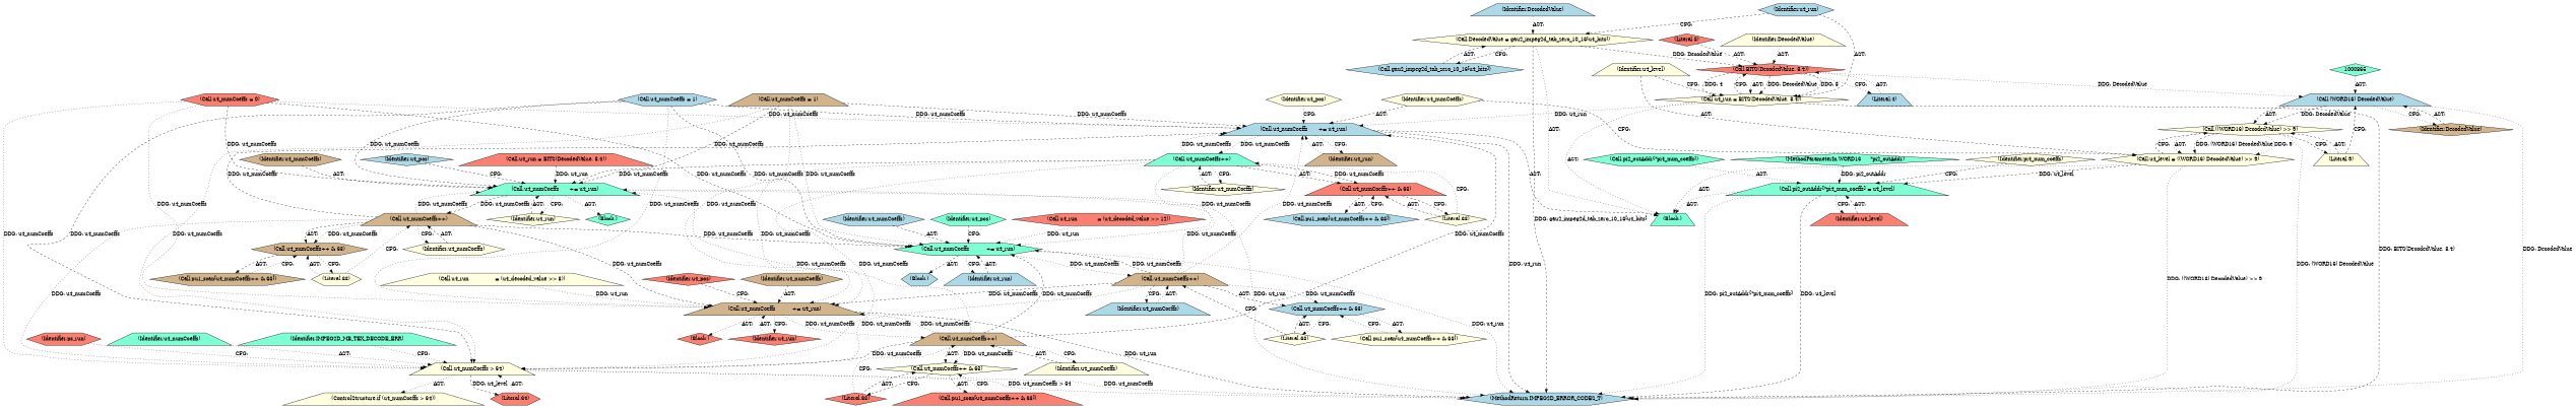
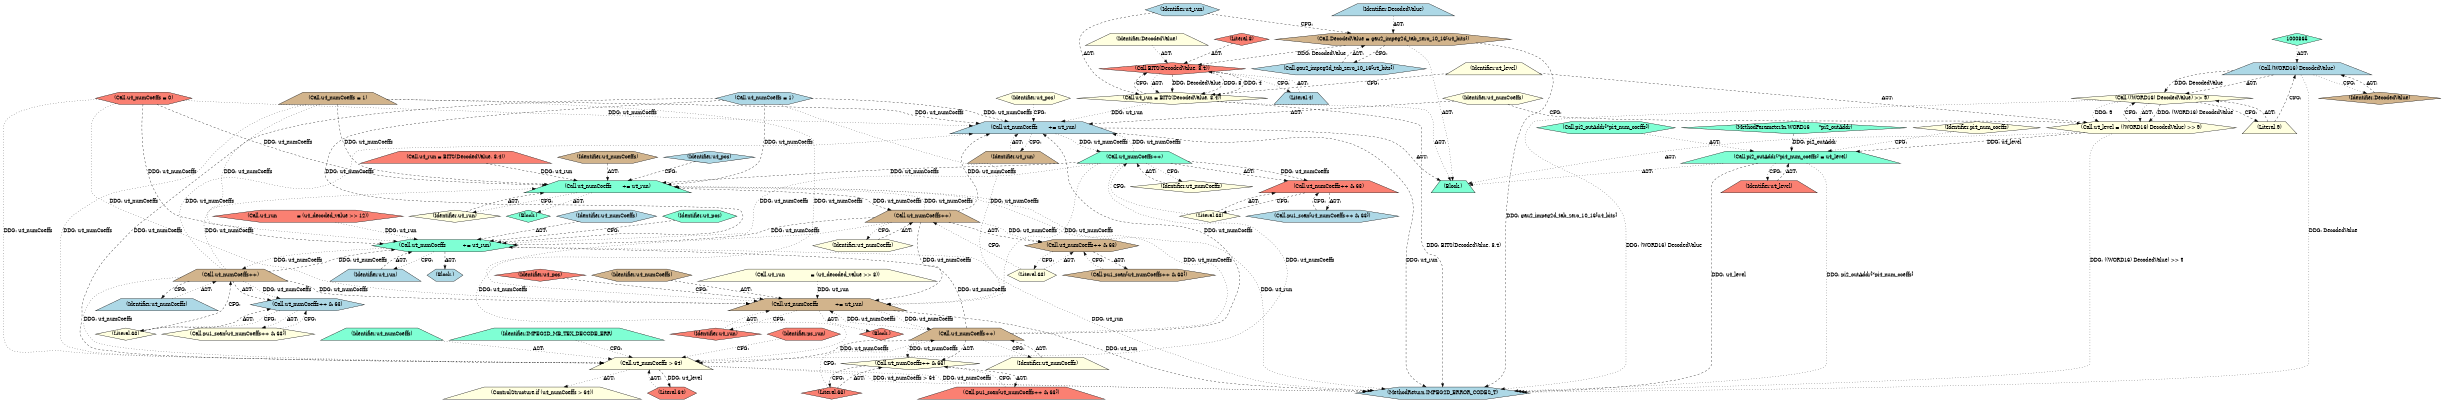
  digraph {
    node [fillcolor=lightyellow shape=trapezium style=filled]
    edge [style=dashed]
-   n1 [label="(Call,DecodedValue = gau2_impeg2d_tab_zero_10_16[u4_bits])" shape=hexagon]
+   n1 [fillcolor=tan label="(Call,DecodedValue = gau2_impeg2d_tab_zero_10_16[u4_bits])" shape=hexagon]
    n2 [fillcolor=salmon label="(Call,BITS(DecodedValue, 8,4))" shape=diamond]
    n3 [fillcolor=lightblue label="(MethodReturn,IMPEG2D_ERROR_CODES_T)" shape=hexagon]
    n4 [fillcolor=lightblue label="(Call,gau2_impeg2d_tab_zero_10_16[u4_bits])" shape=hexagon]
    n5 [fillcolor=aquamarine label="(Block,)"]
    n6 [label="(Call,u4_run = BITS(DecodedValue, 8,4))" shape=diamond]
    n7 [fillcolor=lightblue label="(Call,(WORD16) DecodedValue)"]
    n8 [fillcolor=lightblue label="(Literal,4)"]
    n9 [fillcolor=lightblue label="(Call,u4_numCoeffs       += u4_run)"]
    n10 [label="(Call,((WORD16) DecodedValue) >> 9)" shape=diamond]
    n11 [fillcolor=tan label="(Identifier,DecodedValue)" shape=diamond]
    n12 [fillcolor=aquamarine label="(Call,u4_numCoeffs++)"]
    n13 [fillcolor=tan label="(Identifier,u4_run)"]
    n14 [fillcolor=aquamarine label="(Call,u4_numCoeffs       += u4_run)"]
    n15 [fillcolor=aquamarine label="(Call,u4_numCoeffs           += u4_run)" shape=hexagon]
    n16 [fillcolor=tan label="(Call,u4_numCoeffs           += u4_run)"]
    n17 [label="(Call,u4_numCoeffs > 64)"]
    n18 [fillcolor=salmon label="(Call,u4_numCoeffs++ & 63)"]
    n19 [label="(Identifier,u4_numCoeffs)" shape=diamond]
    n20 [fillcolor=tan label="(Call,u4_numCoeffs++)"]
    n21 [fillcolor=aquamarine label="(Block,)" shape=diamond]
    n22 [label="(Identifier,u4_run)" shape=diamond]
    n23 [fillcolor=tan label="(Call,u4_numCoeffs++)"]
    n24 [fillcolor=lightblue label="(Identifier,u4_run)"]
    n25 [fillcolor=lightblue label="(Block,)" shape=hexagon]
    n26 [fillcolor=tan label="(Call,u4_numCoeffs++)"]
    n27 [fillcolor=salmon label="(Block,)" shape=diamond]
    n28 [fillcolor=salmon label="(Identifier,u4_run)" shape=diamond]
    n29 [fillcolor=salmon label="(Literal,64)" shape=hexagon]
    n30 [label="(ControlStructure,if (u4_numCoeffs > 64))"]
    n31 [label="(Literal,63)" shape=diamond]
    n32 [fillcolor=lightblue label="(Call,pu1_scan[u4_numCoeffs++ & 63])" shape=hexagon]
    n33 [fillcolor=tan label="(Call,u4_numCoeffs++ & 63)" shape=hexagon]
    n34 [label="(Identifier,u4_numCoeffs)" shape=hexagon]
    n35 [label="(Literal,63)" shape=hexagon]
    n36 [fillcolor=tan label="(Call,pu1_scan[u4_numCoeffs++ & 63])" shape=hexagon]
    n37 [fillcolor=lightblue label="(Call,u4_numCoeffs++ & 63)" shape=hexagon]
    n38 [fillcolor=lightblue label="(Identifier,u4_numCoeffs)"]
    n39 [label="(Literal,63)" shape=diamond]
    n40 [label="(Call,pu1_scan[u4_numCoeffs++ & 63])" shape=hexagon]
    n41 [label="(Call,u4_numCoeffs++ & 63)" shape=diamond]
    n42 [label="(Identifier,u4_numCoeffs)"]
    n43 [fillcolor=salmon label="(Literal,63)" shape=diamond]
    n44 [fillcolor=salmon label="(Call,pu1_scan[u4_numCoeffs++ & 63])"]
    n45 [label="(Call,u4_level = ((WORD16) DecodedValue) >> 9)" shape=hexagon]
    n46 [label="(Literal,9)"]
    n47 [fillcolor=aquamarine label="(Call,pi2_outAddr[*pi4_num_coeffs] = u4_level)"]
    n48 [fillcolor=salmon label="(Identifier,u4_level)"]
    n49 [fillcolor=aquamarine label="(Identifier,u4_numCoeffs)"]
    n50 [fillcolor=salmon label="(Identifier,u4_pos)" shape=diamond]
    n51 [fillcolor=aquamarine label="(Call,pi2_outAddr[*pi4_num_coeffs])" shape=hexagon]
    n52 [fillcolor=aquamarine label="(Identifier,IMPEG2D_MB_TEX_DECODE_ERR)"]
    n53 [fillcolor=aquamarine label="(MethodParameterIn,WORD16      *pi2_outAddr)" shape=diamond]
    n54 [fillcolor=tan label="(Identifier,u4_numCoeffs)" shape=hexagon]
    n55 [fillcolor=tan label="(Identifier,u4_numCoeffs)" shape=hexagon]
    n56 [label="(Identifier,pi4_num_coeffs)" shape=diamond]
    n57 [label="(Identifier,u4_level)"]
    n58 [fillcolor=lightblue label="(Identifier,DecodedValue)"]
    n59 [label="(Identifier,u4_pos)" shape=hexagon]
    n60 [fillcolor=lightblue label="(Identifier,u4_numCoeffs)" shape=hexagon]
    n61 [fillcolor=aquamarine label="(Identifier,u4_pos)" shape=hexagon]
    n62 [label="(Identifier,DecodedValue)"]
    n63 [fillcolor=salmon label="(Call,u4_run             = (u4_decoded_value >> 12))" shape=hexagon]
    n64 [label="(Call,u4_run                 = (u4_decoded_value >> 8))"]
    n65 [label="(Identifier,u4_numCoeffs)" shape=hexagon]
    n66 [fillcolor=tan label="(Call,u4_numCoeffs = 1)"]
    n67 [fillcolor=lightblue label="(Identifier,u4_run)" shape=hexagon]
    n68 [fillcolor=lightblue label="(Identifier,u4_pos)" shape=diamond]
    n69 [fillcolor=salmon label="(Call,u4_run = BITS(DecodedValue, 8,4))"]
    n70 [fillcolor=lightblue label="(Call,u4_numCoeffs = 1)" shape=hexagon]
    n71 [fillcolor=salmon label="(Identifier,ps_run)" shape=hexagon]
    n72 [fillcolor=salmon label="(Call,u4_numCoeffs = 0)" shape=hexagon]
    n73 [fillcolor=salmon label="(Literal,8)" shape=diamond]
    1000865 [fillcolor=aquamarine shape=diamond]
    n1 -> n2 [label="DDG: DecodedValue"]
    n1 -> n3 [label="DDG: gau2_impeg2d_tab_zero_10_16[u4_bits]"]
    n1 -> n4 [label="CFG: "]
    n1 -> n5 [label="AST: " style=dotted]
    n2 -> n6 [label="AST: " style=dotted]
    n2 -> n6 [label="DDG: DecodedValue"]
    n2 -> n6 [label="DDG: 8"]
    n2 -> n6 [label="DDG: 4"]
-   n2 -> n7 [label="DDG: DecodedValue" style=dotted]
    n2 -> n8 [label="CFG: " style=dotted]
    n4 -> n1 [label="AST: "]
    n6 -> n2 [label="CFG: "]
    n6 -> n3 [label="DDG: BITS(DecodedValue, 8,4)"]
    n6 -> n5 [label="AST: " style=dotted]
    n6 -> n9 [label="DDG: u4_run" style=dotted]
    n7 -> n3 [label="DDG: DecodedValue" style=dotted]
    n7 -> n10 [label="AST: "]
    n7 -> n10 [label="DDG: DecodedValue"]
    n7 -> n11 [label="CFG: " style=dotted]
    n8 -> n2 [label="AST: " style=dotted]
    n9 -> n3 [label="DDG: u4_run"]
    n9 -> n5 [label="AST: "]
    n9 -> n12 [label="DDG: u4_numCoeffs" style=dotted]
    n9 -> n13 [label="CFG: " style=dotted]
    n10 -> n3 [label="DDG: (WORD16) DecodedValue" style=dotted]
    n10 -> n45 [label="AST: " style=dotted]
    n10 -> n45 [label="DDG: (WORD16) DecodedValue"]
    n10 -> n45 [label="DDG: 9" style=dotted]
    n10 -> n46 [label="CFG: "]
    n11 -> n7 [label="AST: "]
    n12 -> n9 [label="DDG: u4_numCoeffs" style=dotted]
    n12 -> n14 [label="DDG: u4_numCoeffs"]
    n12 -> n15 [label="DDG: u4_numCoeffs" style=dotted]
    n12 -> n16 [label="DDG: u4_numCoeffs" style=dotted]
    n12 -> n17 [label="DDG: u4_numCoeffs" style=dotted]
    n12 -> n18 [label="AST: "]
    n12 -> n18 [label="DDG: u4_numCoeffs"]
    n12 -> n19 [label="CFG: " style=dotted]
    n13 -> n9 [label="AST: " style=dotted]
    n14 -> n3 [label="DDG: u4_run" style=dotted]
    n14 -> n20 [label="DDG: u4_numCoeffs"]
    n14 -> n21 [label="AST: " style=dotted]
    n14 -> n22 [label="CFG: " style=dotted]
    n15 -> n3 [label="DDG: u4_run" style=dotted]
    n15 -> n23 [label="DDG: u4_numCoeffs" style=dotted]
    n15 -> n24 [label="CFG: " style=dotted]
    n15 -> n25 [label="AST: "]
    n16 -> n3 [label="DDG: u4_run"]
    n16 -> n26 [label="DDG: u4_numCoeffs" style=dotted]
    n16 -> n27 [label="AST: " style=dotted]
    n16 -> n28 [label="CFG: " style=dotted]
    n17 -> n3 [label="DDG: u4_numCoeffs" style=dotted]
    n17 -> n3 [label="DDG: u4_numCoeffs > 64" style=dotted]
    n17 -> n29 [label="DDG: u4_level"]
    n17 -> n30 [label="AST: " style=dotted]
    n18 -> n31 [label="CFG: "]
    n18 -> n32 [label="AST: "]
    n19 -> n12 [label="AST: "]
    n20 -> n9 [label="DDG: u4_numCoeffs"]
    n20 -> n14 [label="DDG: u4_numCoeffs" style=dotted]
    n20 -> n15 [label="DDG: u4_numCoeffs"]
    n20 -> n16 [label="DDG: u4_numCoeffs"]
    n20 -> n17 [label="DDG: u4_numCoeffs" style=dotted]
    n20 -> n33 [label="AST: "]
    n20 -> n33 [label="DDG: u4_numCoeffs" style=dotted]
    n20 -> n34 [label="CFG: " style=dotted]
    n22 -> n14 [label="AST: "]
    n23 -> n9 [label="DDG: u4_numCoeffs" style=dotted]
    n23 -> n14 [label="DDG: u4_numCoeffs" style=dotted]
    n23 -> n15 [label="DDG: u4_numCoeffs"]
    n23 -> n16 [label="DDG: u4_numCoeffs"]
    n23 -> n17 [label="DDG: u4_numCoeffs" style=dotted]
    n23 -> n37 [label="AST: "]
    n23 -> n37 [label="DDG: u4_numCoeffs" style=dotted]
    n23 -> n38 [label="CFG: "]
    n24 -> n15 [label="AST: "]
    n26 -> n9 [label="DDG: u4_numCoeffs"]
    n26 -> n14 [label="DDG: u4_numCoeffs" style=dotted]
    n26 -> n15 [label="DDG: u4_numCoeffs"]
    n26 -> n16 [label="DDG: u4_numCoeffs" style=dotted]
    n26 -> n17 [label="DDG: u4_numCoeffs"]
    n26 -> n41 [label="AST: "]
    n26 -> n41 [label="DDG: u4_numCoeffs" style=dotted]
    n26 -> n42 [label="CFG: " style=dotted]
    n28 -> n16 [label="AST: " style=dotted]
    n29 -> n17 [label="AST: " style=dotted]
    n31 -> n12 [label="CFG: " style=dotted]
    n31 -> n18 [label="AST: "]
    n32 -> n18 [label="CFG: "]
    n33 -> n35 [label="CFG: " style=dotted]
    n33 -> n36 [label="AST: "]
    n34 -> n20 [label="AST: "]
    n35 -> n20 [label="CFG: " style=dotted]
    n35 -> n33 [label="AST: " style=dotted]
    n36 -> n33 [label="CFG: " style=dotted]
    n37 -> n39 [label="CFG: " style=dotted]
    n37 -> n40 [label="AST: " style=dotted]
    n38 -> n23 [label="AST: " style=dotted]
    n39 -> n23 [label="CFG: "]
    n39 -> n37 [label="AST: "]
    n40 -> n37 [label="CFG: " style=dotted]
    n41 -> n43 [label="CFG: "]
    n41 -> n44 [label="AST: "]
    n42 -> n26 [label="AST: "]
    n43 -> n26 [label="CFG: " style=dotted]
    n43 -> n41 [label="AST: "]
    n44 -> n41 [label="CFG: " style=dotted]
    n45 -> n3 [label="DDG: ((WORD16) DecodedValue) >> 9" style=dotted]
    n45 -> n5 [label="AST: " style=dotted]
    n45 -> n10 [label="CFG: "]
    n45 -> n47 [label="DDG: u4_level"]
    n46 -> n7 [label="CFG: "]
    n46 -> n10 [label="AST: "]
    n47 -> n3 [label="DDG: pi2_outAddr[*pi4_num_coeffs]" style=dotted]
    n47 -> n3 [label="DDG: u4_level"]
    n47 -> n5 [label="AST: " style=dotted]
    n47 -> n48 [label="CFG: " style=dotted]
    n48 -> n47 [label="AST: "]
    n49 -> n17 [label="AST: " style=dotted]
    n50 -> n16 [label="CFG: "]
    n51 -> n47 [label="AST: " style=dotted]
    n52 -> n17 [label="CFG: " style=dotted]
    n53 -> n47 [label="DDG: pi2_outAddr"]
    n54 -> n14 [label="AST: "]
    n55 -> n16 [label="AST: "]
-   n56 -> n47 [label="CFG: "]
+   n56 -> n47 [label="CFG: " style=dotted]
    n57 -> n6 [label="CFG: "]
    n57 -> n45 [label="AST: "]
    n58 -> n1 [label="AST: " style=dotted]
    n59 -> n9 [label="CFG: " style=dotted]
    n60 -> n15 [label="AST: "]
    n61 -> n15 [label="CFG: "]
    n62 -> n2 [label="AST: " style=dotted]
    n63 -> n15 [label="DDG: u4_run" style=dotted]
    n64 -> n16 [label="DDG: u4_run" style=dotted]
    n65 -> n9 [label="AST: "]
    n65 -> n45 [label="CFG: "]
    n66 -> n9 [label="DDG: u4_numCoeffs"]
    n66 -> n14 [label="DDG: u4_numCoeffs"]
    n66 -> n15 [label="DDG: u4_numCoeffs" style=dotted]
    n66 -> n16 [label="DDG: u4_numCoeffs" style=dotted]
    n66 -> n17 [label="DDG: u4_numCoeffs" style=dotted]
    n67 -> n1 [label="CFG: "]
    n67 -> n6 [label="AST: "]
    n68 -> n14 [label="CFG: "]
    n69 -> n14 [label="DDG: u4_run"]
    n70 -> n9 [label="DDG: u4_numCoeffs"]
    n70 -> n14 [label="DDG: u4_numCoeffs"]
    n70 -> n15 [label="DDG: u4_numCoeffs"]
    n70 -> n16 [label="DDG: u4_numCoeffs" style=dotted]
    n70 -> n17 [label="DDG: u4_numCoeffs"]
    n71 -> n17 [label="CFG: " style=dotted]
    n72 -> n9 [label="DDG: u4_numCoeffs" style=dotted]
    n72 -> n14 [label="DDG: u4_numCoeffs"]
    n72 -> n15 [label="DDG: u4_numCoeffs"]
    n72 -> n16 [label="DDG: u4_numCoeffs" style=dotted]
    n72 -> n17 [label="DDG: u4_numCoeffs" style=dotted]
    n73 -> n2 [label="AST: "]
    1000865 -> n7 [label="AST: " style=dotted]
  }
